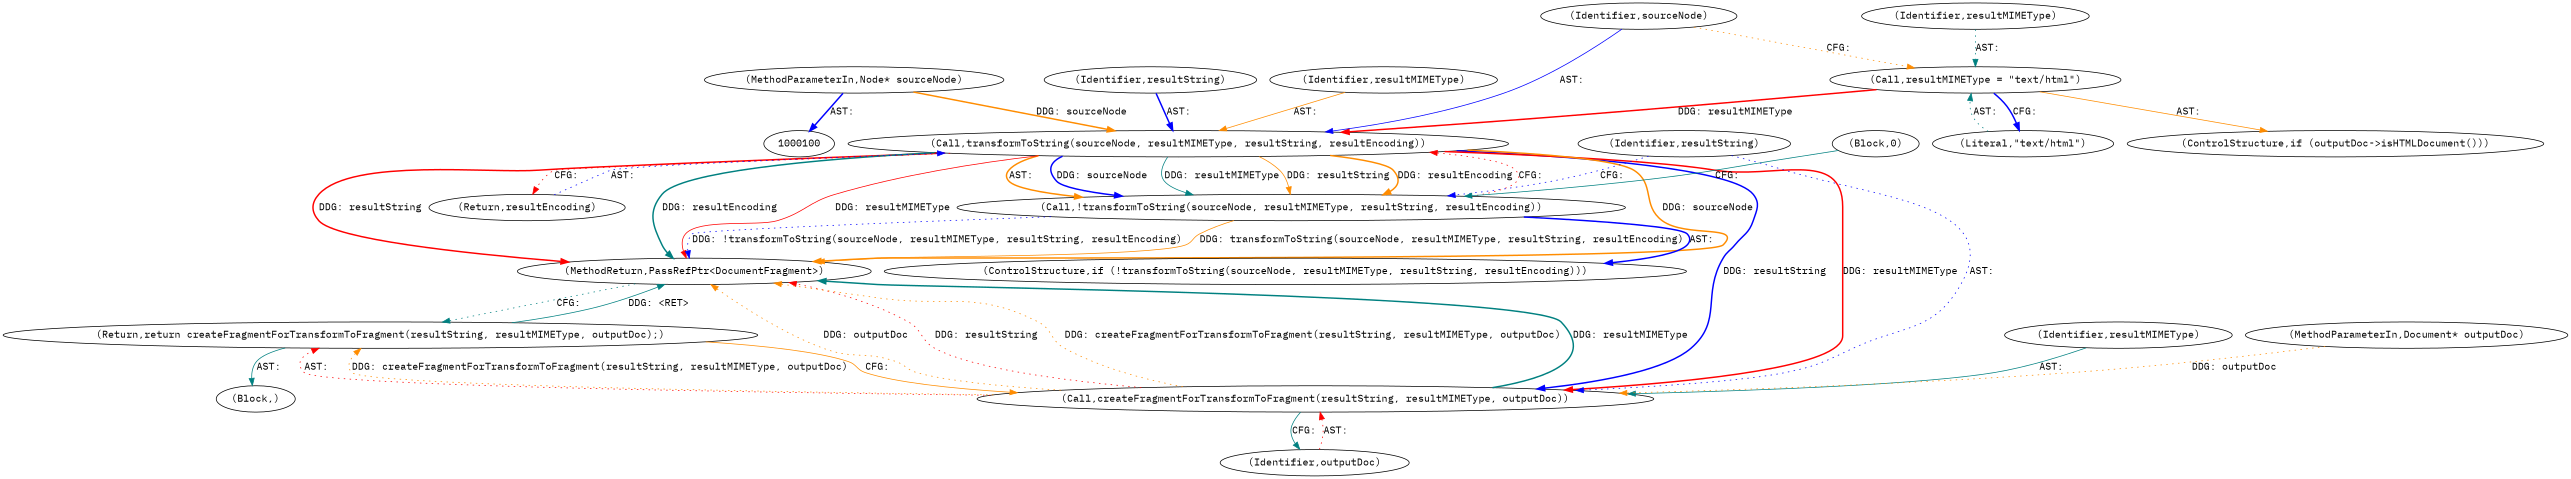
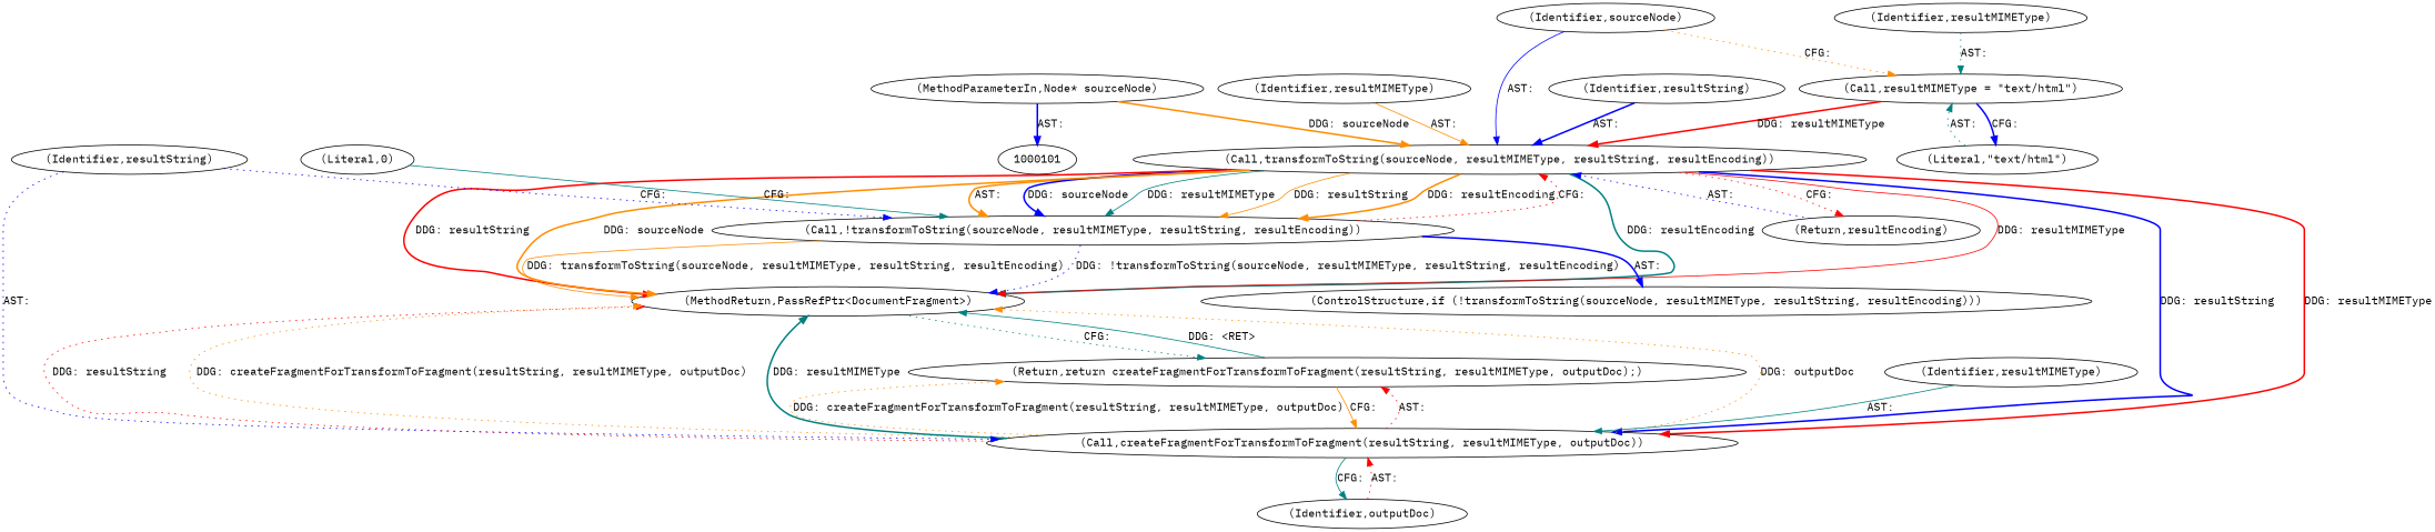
  digraph {
    fontname="IBM Plex Mono"
    node [fontname="IBM Plex Mono"]
    edge [color=darkorange fontname="IBM Plex Mono" style=dotted]
    n1 [label="(Call,transformToString(sourceNode, resultMIMEType, resultString, resultEncoding))"]
    n2 [label="(Call,!transformToString(sourceNode, resultMIMEType, resultString, resultEncoding))"]
    n3 [label="(Call,createFragmentForTransformToFragment(resultString, resultMIMEType, outputDoc))"]
    n4 [label="(MethodReturn,PassRefPtr<DocumentFragment>)"]
    n5 [label="(Return,resultEncoding)"]
    n6 [label="(ControlStructure,if (!transformToString(sourceNode, resultMIMEType, resultString, resultEncoding)))"]
    n7 [label="(Return,return createFragmentForTransformToFragment(resultString, resultMIMEType, outputDoc);)"]
    n8 [label="(Identifier,outputDoc)"]
    n9 [label="(MethodParameterIn,Node* sourceNode)"]
-   1000100
+   1000100 [label=1000101]
    n11 [label="(Call,resultMIMEType = \"text/html\")"]
-   n12 [label="(ControlStructure,if (outputDoc->isHTMLDocument()))"]
    n13 [label="(Literal,\"text/html\")"]
-   n14 [label="(Block,)"]
    n15 [label="(Identifier,resultString)"]
    n16 [label="(Identifier,resultMIMEType)"]
    n17 [label="(Identifier,resultMIMEType)"]
    n18 [label="(Identifier,resultString)"]
-   n19 [label="(Block,0)"]
+   n19 [label="(Literal,0)"]
    n20 [label="(Identifier,sourceNode)"]
    n21 [label="(Identifier,resultMIMEType)"]
-   n22 [label="(MethodParameterIn,Document* outputDoc)"]
    n1 -> n2 [label="AST: " style=bold]
    n1 -> n2 [color=blue label="DDG: sourceNode" style=bold]
    n1 -> n2 [color=teal label="DDG: resultMIMEType" style=solid]
    n1 -> n2 [label="DDG: resultString" style=solid]
    n1 -> n2 [label="DDG: resultEncoding" style=bold]
    n1 -> n3 [color=blue label="DDG: resultString" style=bold]
    n1 -> n3 [color=red label="DDG: resultMIMEType" style=bold]
    n1 -> n4 [color=red label="DDG: resultString" style=bold]
    n1 -> n4 [label="DDG: sourceNode" style=bold]
    n1 -> n4 [color=teal label="DDG: resultEncoding" style=bold]
    n1 -> n4 [color=red label="DDG: resultMIMEType" style=solid]
    n1 -> n5 [color=red label="CFG: "]
    n2 -> n1 [color=red label="CFG: "]
    n2 -> n4 [label="DDG: transformToString(sourceNode, resultMIMEType, resultString, resultEncoding)" style=solid]
    n2 -> n4 [color=blue label="DDG: !transformToString(sourceNode, resultMIMEType, resultString, resultEncoding)"]
    n2 -> n6 [color=blue label="AST: " style=bold]
    n3 -> n4 [label="DDG: outputDoc"]
    n3 -> n4 [color=red label="DDG: resultString"]
    n3 -> n4 [label="DDG: createFragmentForTransformToFragment(resultString, resultMIMEType, outputDoc)"]
    n3 -> n4 [color=teal label="DDG: resultMIMEType" style=bold]
    n3 -> n7 [color=red label="AST: "]
    n3 -> n7 [label="DDG: createFragmentForTransformToFragment(resultString, resultMIMEType, outputDoc)"]
    n3 -> n8 [color=teal label="CFG: " style=solid]
    n4 -> n7 [color=teal label="CFG: "]
    n5 -> n1 [color=blue label="AST: "]
    n7 -> n3 [label="CFG: " style=solid]
    n7 -> n4 [color=teal label="DDG: <RET>" style=solid]
-   n7 -> n14 [color=teal label="AST: " style=solid]
    n8 -> n3 [color=red label="AST: "]
    n9 -> n1 [label="DDG: sourceNode" style=bold]
    n9 -> 1000100 [color=blue label="AST: " style=bold]
    n11 -> n1 [color=red label="DDG: resultMIMEType" style=bold]
-   n11 -> n12 [label="AST: " style=solid]
    n11 -> n13 [color=blue label="CFG: " style=bold]
    n13 -> n11 [color=teal label="AST: "]
    n15 -> n2 [color=blue label="CFG: "]
    n15 -> n3 [color=blue label="AST: "]
    n16 -> n11 [color=teal label="AST: "]
    n17 -> n3 [color=teal label="AST: " style=solid]
    n18 -> n1 [color=blue label="AST: " style=bold]
    n19 -> n2 [color=teal label="CFG: " style=solid]
    n20 -> n1 [color=blue label="AST: " style=solid]
    n20 -> n11 [label="CFG: "]
    n21 -> n1 [label="AST: " style=solid]
-   n22 -> n3 [label="DDG: outputDoc"]
  }
